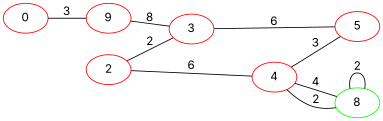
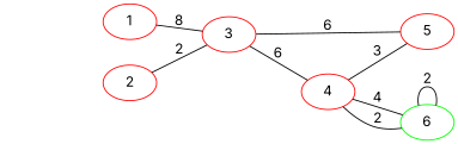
  graph {
    fontname=Inter
    rankdir=LR
    node [color=red fontname=Inter weight=1]
    edge [fontname=Inter]
-   0
-   1 [label=9]
+   1
    3
    2
    4
    5
-   6 [color=green weight=2 label=8]
-   0 -- 1 [label=3]
+   6 [color=green weight=2]
    1 -- 3 [label=8]
-   2 -- 4 [label=6]
+   3 -- 4 [label=6]
    3 -- 5 [label=6]
    2 -- 3 [label=2]
    4 -- 5 [label=3]
    4 -- 6 [label=4]
    4 -- 6 [label=2]
    6 -- 6 [label=2]
  }
